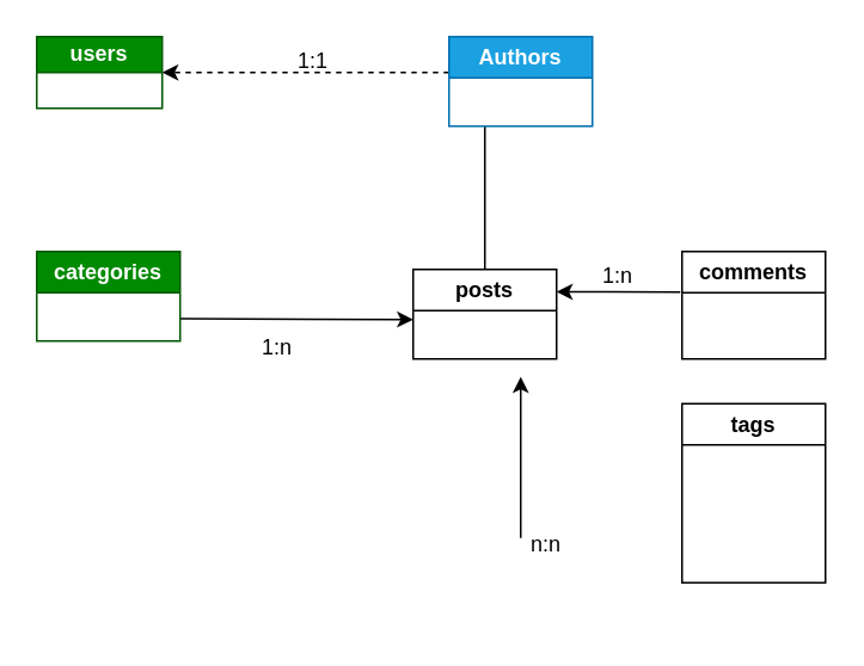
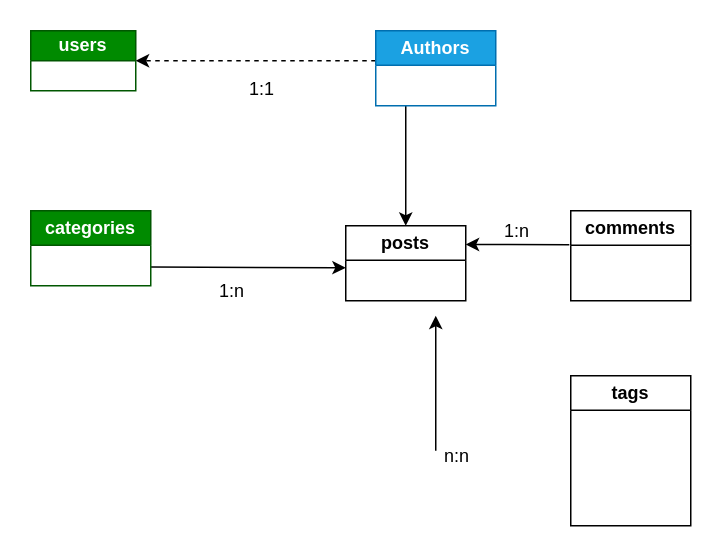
  <mxCell id="0" />
  <mxCell id="1" parent="0" />
  <mxCell id="2" value="users" style="swimlane;whiteSpace=wrap;html=1;startSize=20;fillColor=#008a00;fontColor=#ffffff;strokeColor=#005700;" parent="1" vertex="1"><mxGeometry x="20" y="20" width="70" height="40" as="geometry" /></mxCell>
  <mxCell id="3" value="posts" style="swimlane;whiteSpace=wrap;html=1;" parent="1" vertex="1"><mxGeometry x="230" y="150" width="80" height="50" as="geometry" /></mxCell>
  <mxCell id="4" style="edgeStyle=none;html=1;exitX=-0.012;exitY=0.378;exitDx=0;exitDy=0;entryX=1;entryY=0.25;entryDx=0;entryDy=0;exitPerimeter=0;" parent="1" source="5" target="3" edge="1"><mxGeometry relative="1" as="geometry" /></mxCell>
  <mxCell id="5" value="comments" style="swimlane;whiteSpace=wrap;html=1;" parent="1" vertex="1"><mxGeometry x="380" y="140" width="80" height="60" as="geometry" /></mxCell>
  <mxCell id="6" style="edgeStyle=none;html=1;exitX=0;exitY=0.5;exitDx=0;exitDy=0;startArrow=none;" parent="1" source="13" edge="1"><mxGeometry relative="1" as="geometry"><mxPoint x="290" y="210" as="targetPoint" /></mxGeometry></mxCell>
- <mxCell id="7" value="tags" style="swimlane;whiteSpace=wrap;html=1;" parent="1" vertex="1"><mxGeometry x="380" y="225" width="80" height="100" as="geometry" /></mxCell>
+ <mxCell id="7" value="tags" style="swimlane;whiteSpace=wrap;html=1;" parent="1" vertex="1"><mxGeometry x="380" y="250" width="80" height="100" as="geometry" /></mxCell>
  <mxCell id="8" style="edgeStyle=none;html=1;exitX=0;exitY=0.4;exitDx=0;exitDy=0;exitPerimeter=0;dashed=1;" parent="1" source="10" target="2" edge="1"><mxGeometry relative="1" as="geometry" /></mxCell>
- <mxCell id="9" style="edgeStyle=none;html=1;exitX=0.25;exitY=1;exitDx=0;exitDy=0;entryX=0.5;entryY=0;entryDx=0;entryDy=0;endArrow=none;" parent="1" source="10" target="3" edge="1"><mxGeometry relative="1" as="geometry" /></mxCell>
+ <mxCell id="9" style="edgeStyle=none;html=1;exitX=0.25;exitY=1;exitDx=0;exitDy=0;entryX=0.5;entryY=0;entryDx=0;entryDy=0;" parent="1" source="10" target="3" edge="1"><mxGeometry relative="1" as="geometry" /></mxCell>
  <mxCell id="10" value="Authors" style="swimlane;whiteSpace=wrap;html=1;fillColor=#1ba1e2;fontColor=#ffffff;strokeColor=#006EAF;" parent="1" vertex="1"><mxGeometry x="250" y="20" width="80" height="50" as="geometry" /></mxCell>
- <mxCell id="11" value="1:1" style="text;strokeColor=none;fillColor=none;spacingLeft=4;spacingRight=4;overflow=hidden;rotatable=0;points=[[0,0.5],[1,0.5]];portConstraint=eastwest;fontSize=12;" parent="1" vertex="1"><mxGeometry x="160" y="20" width="40" height="30" as="geometry" /></mxCell>
+ <mxCell id="11" value="1:1" style="text;strokeColor=none;fillColor=none;spacingLeft=4;spacingRight=4;overflow=hidden;rotatable=0;points=[[0,0.5],[1,0.5]];portConstraint=eastwest;fontSize=12;" parent="1" vertex="1"><mxGeometry x="160" y="45" width="40" height="30" as="geometry" /></mxCell>
  <mxCell id="12" value="1:n" style="text;strokeColor=none;fillColor=none;spacingLeft=4;spacingRight=4;overflow=hidden;rotatable=0;points=[[0,0.5],[1,0.5]];portConstraint=eastwest;fontSize=12;" parent="1" vertex="1"><mxGeometry x="330" y="140" width="40" height="30" as="geometry" /></mxCell>
  <mxCell id="13" value="n:n" style="text;strokeColor=none;fillColor=none;spacingLeft=4;spacingRight=4;overflow=hidden;rotatable=0;points=[[0,0.5],[1,0.5]];portConstraint=eastwest;fontSize=12;" parent="1" vertex="1"><mxGeometry x="290" y="290" width="60" height="20" as="geometry" /></mxCell>
  <mxCell id="14" style="edgeStyle=none;html=1;exitX=1;exitY=0.75;exitDx=0;exitDy=0;" parent="1" source="15" edge="1"><mxGeometry relative="1" as="geometry"><mxPoint x="230" y="178" as="targetPoint" /></mxGeometry></mxCell>
  <mxCell id="15" value="categories" style="swimlane;whiteSpace=wrap;html=1;fillColor=#008a00;fontColor=#ffffff;strokeColor=#005700;" parent="1" vertex="1"><mxGeometry x="20" y="140" width="80" height="50" as="geometry" /></mxCell>
  <mxCell id="16" value="1:n" style="text;strokeColor=none;fillColor=none;spacingLeft=4;spacingRight=4;overflow=hidden;rotatable=0;points=[[0,0.5],[1,0.5]];portConstraint=eastwest;fontSize=12;" parent="1" vertex="1"><mxGeometry x="140" y="180" width="40" height="30" as="geometry" /></mxCell>
